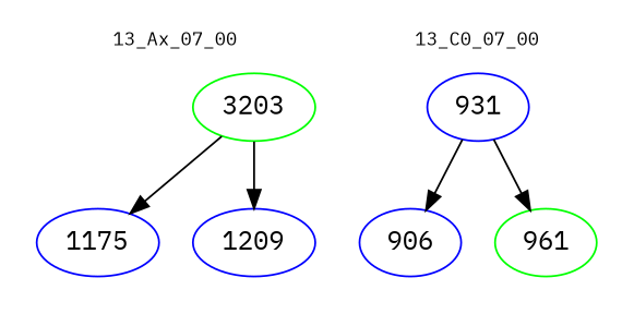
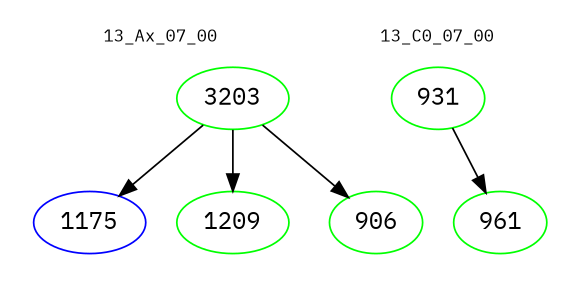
  digraph {
    fontname="IBM Plex Mono"
    node [color=green fontname="IBM Plex Mono"]
    edge [color=black fontname="IBM Plex Mono"]
    n1 [label=3203]
    n2 [color=blue label=1175]
-   n3 [color=blue label=1209]
-   n4 [color=blue label=931]
-   n5 [color=blue label=906]
+   n3 [label=1209]
+   n4 [label=931]
+   n5 [label=906]
    n6 [label=961]
    subgraph cluster_1 {
      color=white
      fontsize=10
      label="13_Ax_07_00"
      n1
      n2
      n3
    }
    subgraph cluster_2 {
      color=white
      fontsize=10
      label="13_C0_07_00"
      n4
      n5
      n6
    }
    n1 -> n2
    n1 -> n3
-   n4 -> n5
+   n1 -> n5
    n4 -> n6
  }
